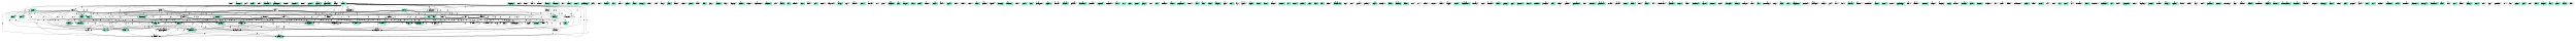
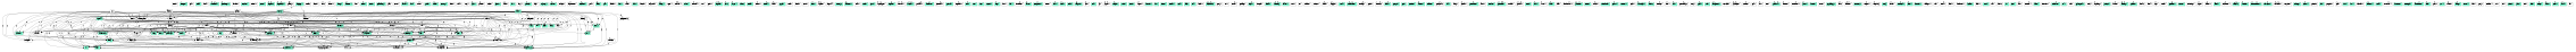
  digraph {
    node [fillcolor=aquamarine shape=note style=filled]
    edge [arrowhead=diamond]
    n1 [fillcolor=white label="home(1)" shape=folder]
    n2 [label="avenger(1)" shape=folder]
    n3 [fillcolor=white label="girl(1)"]
    n4 [label="stuff(1)" shape=folder]
    n5 [fillcolor=white label="boof(1)"]
    n6 [label="wasteland(1)" shape=folder]
    n7 [label="gatekeeper(1)"]
    n8 [fillcolor=white label="throttle(1)"]
    n9 [label="hercules(1)" shape=folder]
    n10 [fillcolor=white label="mister(1)"]
    n11 [label="power(1)" shape=folder]
    n12 [label="captain(2)" shape=folder]
    n13 [label="paperback(1)" shape=folder]
    n14 [fillcolor=white label="galaxy(1)" shape=folder]
    n15 [label="spoof(4)" shape=folder]
    n16 [fillcolor=white label="man(4)"]
    n17 [label="rice(3)" shape=folder]
    n18 [label="mint(2)"]
    n19 [label="giveaway(2)"]
    n20 [label="zone(3)"]
    n21 [label="acid(1)" shape=folder]
    n22 [label="epic(2)"]
    n23 [label="st(1)" shape=folder]
    n24 [fillcolor=white label="ad(1)" shape=folder]
    n25 [fillcolor=white label="polypropylene(1)"]
    n26 [label="condition(1)" shape=folder]
    n27 [fillcolor=white label="aricel(2)" shape=folder]
    n28 [fillcolor=white label="backed(1)" shape=folder]
    n29 [fillcolor=white label="night(3)" shape=folder]
    n30 [fillcolor=white label="realm(1)" shape=folder]
    n31 [fillcolor=white label="fleetway(2)" shape=folder]
    n32 [label="polybag(1)"]
    n33 [fillcolor=white label="marvel(1)" shape=folder]
    n34 [label="novel(1)"]
    n35 [label="ape(1)"]
    n36 [label="adaption(1)"]
    n37 [fillcolor=white label="renagade(1)" shape=folder]
    n38 [label="eternity(4)" shape=folder]
    n39 [label="quality(3)" shape=folder]
    n40 [fillcolor=white label="steel(2)" shape=folder]
    n41 [fillcolor=white label="force(1)" shape=folder]
    n42 [fillcolor=white label="bear(2)"]
    n43 [fillcolor=white label="rabbit(2)" shape=folder]
    n44 [label="cartoon(1)"]
    n45 [fillcolor=white label="eclipse(1)"]
    n46 [fillcolor=white label="press(1)" shape=folder]
    n47 [fillcolor=white label="shatterpoint(1)"]
    n48 [fillcolor=white label="fate(1)" shape=folder]
    n49 [label="series(1)"]
    n50 [fillcolor=white label="rip(1)"]
    n51 [label="ice(1)" shape=folder]
    n52 [fillcolor=white label="master(1)"]
    n53 [fillcolor=white label="dc(1)"]
    n54 [label="liberty(1)" shape=folder]
    n55 [label="hammer(1)"]
    n56 [fillcolor=white label="fun(1)"]
    n57 [label="maze(1)" shape=folder]
    n58 [label="vs(3)"]
    n59 [label="venus(1)"]
    n60 [label="publishing(1)" shape=folder]
    n61 [fillcolor=white label="jeff(2)" shape=folder]
    n62 [fillcolor=white label="cover(1)" shape=folder]
    n63 [fillcolor=white label="ultra(1)" shape=folder]
    n64 [label="adventure(3)"]
    n65 [fillcolor=white label="caliber(1)" shape=folder]
    n66 [label="florida(1)" shape=folder]
    n67 [label="idol(1)"]
    n68 [fillcolor=white label="straw(1)" shape=folder]
    n69 [label="guide(1)"]
    n70 [label="sable(1)"]
    n71 [label="country(1)" shape=folder]
    n72 [fillcolor=white label="elite(1)"]
    n73 [fillcolor=white label="wolf(1)" shape=folder]
    n74 [fillcolor=white label="army(1)"]
    n75 [label="jack(1)"]
    n76 [fillcolor=white label="planet(1)"]
    n77 [fillcolor=white label="rockin(1)"]
    n78 [label="ghost(1)"]
    n79 [fillcolor=white label="slade(1)" shape=folder]
    n80 [label="fish(1)"]
    n81 [fillcolor=white label="glory(1)" shape=folder]
    n82 [label="patrick(1)"]
    n83 [fillcolor=white label="help(1)" shape=folder]
-   n84 [fillcolor=white label="odyssey(1)"]
+   n84 [label="odyssey(1)"]
    n85 [label="scarlet(1)"]
    n86 [fillcolor=white label="subject(1)" shape=folder]
    n87 [fillcolor=white label="department(1)"]
    n88 [label="machine(1)" shape=folder]
    n89 [fillcolor=white label="york(1)"]
    n90 [label="flash(2)" shape=folder]
    n91 [label="pill(1)"]
    n92 [fillcolor=white label="elftrek(1)" shape=folder]
    n93 [label="kiss(1)"]
    n94 [fillcolor=white label="slash(1)" shape=folder]
    n95 [label="look(1)"]
    n96 [fillcolor=white label="biscuit(1)"]
    n97 [fillcolor=white label="hollywood(1)" shape=folder]
    n98 [label="harley(1)" shape=folder]
    n99 [label="trade(1)" shape=folder]
    n100 [fillcolor=white label="video(2)"]
    n101 [fillcolor=white label="equipment(2)" shape=folder]
    n102 [label="edu(4)" shape=folder]
    n103 [label="circa(1)"]
    n104 [label="elm(2)" shape=folder]
    n105 [fillcolor=white label="computer(1)" shape=folder]
    n106 [label="ufl(2)"]
    n107 [fillcolor=white label="etc(1)" shape=folder]
    n108 [label="know(2)" shape=folder]
    n109 [label="jrm(2)"]
    n110 [fillcolor=white label="roger(1)"]
    n111 [fillcolor=white label="maraud(1)"]
    n112 [label="order(1)" shape=folder]
    n113 [fillcolor=white label="maxwell(1)"]
    n114 [fillcolor=white label="mr(1)" shape=folder]
    n115 [fillcolor=white label="prinz(1)"]
    n116 [label="bragade(1)"]
    n117 [label="cat(2)" shape=folder]
    n118 [label="sawyer(1)" shape=folder]
    n119 [label="rider(2)"]
    n120 [label="retief(1)" shape=folder]
    n121 [label="shipping(1)" shape=folder]
    n122 [label="book(5)" shape=folder]
    n123 [fillcolor=white label="amount(1)"]
    n124 [fillcolor=white label="season(1)" shape=folder]
    n125 [label="metal(1)"]
    n126 [fillcolor=white label="david(1)"]
    n127 [label="psych(1)" shape=folder]
    n128 [fillcolor=white label="week(1)" shape=folder]
    n129 [fillcolor=white label="skunk(1)" shape=folder]
    n130 [fillcolor=white label="scout(1)" shape=folder]
    n131 [label="team(1)"]
    n132 [fillcolor=white label="apache(1)"]
    n133 [fillcolor=white label="legend(4)"]
    n134 [label="mummy(2)"]
    n135 [label="darkness(1)"]
    n136 [fillcolor=white label="webb(1)"]
    n137 [label="tomb(1)"]
    n138 [label="give(1)" shape=folder]
    n139 [fillcolor=white label="apocalypse(1)"]
    n140 [label="impaler(1)"]
    n141 [fillcolor=white label="samurai(1)"]
    n142 [label="dracula(1)" shape=folder]
    n143 [fillcolor=white label="godzilla(1)" shape=folder]
    n144 [label="silverfawn(1)" shape=folder]
    n145 [fillcolor=white label="jeremiah(1)"]
    n146 [label="squirrel(1)" shape=folder]
    n147 [fillcolor=white label="mogambo(1)" shape=folder]
    n148 [label="heat(1)" shape=folder]
    n149 [label="son(1)"]
    n150 [label="vice(1)"]
    n151 [label="screen(1)" shape=folder]
    n152 [label="gang(1)" shape=folder]
    n153 [fillcolor=white label="butt(1)" shape=folder]
    n154 [label="bob(1)" shape=folder]
    n155 [fillcolor=white label="interface(1)"]
    n156 [label="haunt(1)"]
    n157 [label="companion(1)" shape=folder]
    n158 [fillcolor=white label="venom(1)"]
    n159 [label="shar(1)" shape=folder]
    n160 [label="tank(1)"]
    n161 [label="bode(1)" shape=folder]
    n162 [label="valkyrie(1)"]
    n163 [fillcolor=white label="gajit(1)"]
    n164 [label="end(1)" shape=folder]
    n165 [fillcolor=white label="fly(1)"]
    n166 [fillcolor=white label="jaguar(1)" shape=folder]
    n167 [label="maple(1)"]
    n168 [label="bowie(1)" shape=folder]
    n169 [label="horse(1)"]
    n170 [fillcolor=white label="dragon(1)"]
    n171 [fillcolor=white label="spider(3)"]
    n172 [label="hussein(1)"]
    n173 [label="fur(1)" shape=folder]
    n174 [label="miner(1)" shape=folder]
    n175 [label="merlin(1)" shape=folder]
    n176 [label="rock(1)" shape=folder]
    n177 [label="dick(1)"]
    n178 [label="kid(1)" shape=folder]
    n179 [fillcolor=white label="kicker(1)"]
    n180 [label="blackhawk(2)" shape=folder]
    n181 [fillcolor=white label="prey(1)"]
    n182 [fillcolor=white label="tour(1)"]
    n183 [fillcolor=white label="portia(1)"]
    n184 [fillcolor=white label="geoffrey(1)" shape=folder]
    n185 [label="ninja(1)"]
    n186 [fillcolor=white label="triumph(1)" shape=folder]
    n187 [label="shield(1)"]
    n188 [label="batman(3)" shape=folder]
    n189 [label="follies(1)"]
    n190 [fillcolor=white label="nutz(1)"]
    n191 [fillcolor=white label="ox(1)"]
    n192 [fillcolor=white label="trekker(1)" shape=folder]
    n193 [fillcolor=white label="unicorn(1)"]
    n194 [fillcolor=white label="death(1)"]
    n195 [fillcolor=white label="space(2)" shape=folder]
    n196 [fillcolor=white label="haggle(1)" shape=folder]
    n197 [label="sword(1)" shape=folder]
    n198 [label="breathtaker(1)" shape=folder]
    n199 [fillcolor=white label="monday(1)"]
    n200 [fillcolor=white label="price(1)" shape=folder]
    n201 [fillcolor=white label="america(2)"]
    n202 [label="kobra(1)"]
    n203 [label="george(1)" shape=folder]
    n204 [label="eye(1)"]
    n205 [label="question(1)" shape=folder]
    n206 [label="lantern(1)" shape=folder]
    n207 [label="midnite(1)" shape=folder]
    n208 [fillcolor=white label="grimjack(2)"]
    n209 [label="told(1)" shape=folder]
    n210 [fillcolor=white label="viking(1)"]
    n211 [label="hornet(2)" shape=folder]
    n212 [fillcolor=white label="gambit(1)"]
    n213 [label="generation(1)" shape=folder]
    n214 [fillcolor=white label="klutz(1)" shape=folder]
    n215 [label="intruder(1)"]
    n216 [label="panorama(1)"]
    n217 [fillcolor=white label="trouble(1)"]
    n218 [fillcolor=white label="garuda(1)"]
    n219 [label="stone(1)" shape=folder]
    n220 [label="earth(1)" shape=folder]
    n221 [fillcolor=white label="arrow(1)"]
    n222 [label="bade(1)" shape=folder]
    n223 [fillcolor=white label="hell(1)"]
    n224 [fillcolor=white label="thundersaur(1)"]
    n225 [label="jademan(1)"]
    n226 [label="street(1)"]
    n227 [fillcolor=white label="oracle(1)" shape=folder]
    n228 [label="sisterhood(1)"]
    n229 [fillcolor=white label="future(2)"]
    n230 [label="spawn(1)" shape=folder]
    n231 [label="summer(1)" shape=folder]
    n232 [fillcolor=white label="myth(1)" shape=folder]
    n233 [label="arkwright(1)" shape=folder]
    n234 [label="nation(2)"]
    n235 [fillcolor=white label="teenage(1)"]
    n236 [fillcolor=white label="nam(1)" shape=folder]
    n237 [label="ark(1)"]
    n238 [fillcolor=white label="personality(2)" shape=folder]
    n239 [fillcolor=white label="song(1)" shape=folder]
    n240 [label="pack(1)" shape=folder]
    n241 [label="web(1)"]
    n242 [label="slaughters(1)"]
    n243 [fillcolor=white label="scorched(1)"]
    n244 [fillcolor=white label="jackalope(1)"]
    n245 [fillcolor=white label="contact(1)" shape=folder]
    n246 [fillcolor=white label="god(1)" shape=folder]
    n247 [fillcolor=white label="saw(1)"]
    n248 [fillcolor=white label="beer(1)" shape=folder]
    n249 [label="pandora(1)"]
    n250 [fillcolor=white label="hamster(1)"]
    n251 [fillcolor=white label="terminator(1)" shape=folder]
    n252 [label="jason(1)"]
    n253 [label="hunter(1)" shape=folder]
    n254 [fillcolor=white label="mason(3)"]
    n255 [fillcolor=white label="storm(1)"]
    n256 [label="psychology(1)"]
    n257 [fillcolor=white label="fear(2)"]
    n258 [fillcolor=white label="shaman(1)"]
    n259 [label="monster(2)"]
    n260 [fillcolor=white label="weapon(1)"]
    n261 [fillcolor=white label="vampire(3)" shape=folder]
    n262 [label="tree(3)" shape=folder]
    n263 [fillcolor=white label="marke(1)"]
    n264 [label="monarch(1)"]
    n265 [label="paris(1)" shape=folder]
    n266 [label="frontier(1)"]
    n267 [fillcolor=white label="rhudiprrt(1)" shape=folder]
    n268 [fillcolor=white label="ufo(1)"]
    n269 [fillcolor=white label="meta(1)" shape=folder]
    n270 [fillcolor=white label="bikini(1)"]
    n271 [fillcolor=white label="robohunter(1)" shape=folder]
    n272 [label="lucifer(1)"]
    n273 [fillcolor=white label="killer(1)" shape=folder]
    n274 [label="curse(1)" shape=folder]
    n275 [fillcolor=white label="roll(1)"]
    n276 [fillcolor=white label="boris(2)" shape=folder]
    n277 [label="fu(1)"]
    n278 [label="icon(1)" shape=folder]
    n279 [fillcolor=white label="war(4)"]
    n280 [fillcolor=white label="bat(1)"]
    n281 [fillcolor=white label="lensman(1)"]
    n282 [label="biker(1)" shape=folder]
    n283 [fillcolor=white label="interview(1)"]
    n284 [label="nosferatu(1)" shape=folder]
    n285 [label="vol(1)"]
    n286 [fillcolor=white label="dusk(1)" shape=folder]
    n287 [label="cyberpunk(1)"]
    n288 [fillcolor=white label="sonic(1)"]
    n289 [fillcolor=white label="anything(1)" shape=folder]
    n290 [label="justice(1)" shape=folder]
    n291 [fillcolor=white label="bizzare(1)" shape=folder]
    n292 [label="fantasy(1)" shape=folder]
    n293 [label="update(1)"]
    n294 [fillcolor=white label="blood(2)"]
    n295 [fillcolor=white label="rebel(1)"]
    n296 [fillcolor=white label="cap(1)"]
    n297 [fillcolor=white label="steed(1)"]
    n298 [label="predator(1)"]
    n299 [label="mouse(1)"]
    n300 [fillcolor=white label="university(1)"]
    n301 [fillcolor=white label="cage(1)"]
    n302 [fillcolor=white label="shadow(1)" shape=folder]
    n303 [label="elflord(1)" shape=folder]
    n304 [fillcolor=white label="enchanter(1)"]
    n305 [label="official(2)" shape=folder]
    n306 [label="ramirez(1)"]
    n307 [label="transmutation(1)"]
    n308 [label="showcase(1)"]
    n309 [fillcolor=white label="warheads(1)"]
    n310 [fillcolor=white label="scorpion(1)" shape=folder]
    n311 [label="robocop(1)"]
    n312 [label="icarus(1)" shape=folder]
    n313 [fillcolor=white label="prince(2)" shape=folder]
    n314 [label="isle(1)" shape=folder]
    n315 [fillcolor=white label="penguin(1)"]
    n316 [fillcolor=white label="april(1)"]
    n317 [label="rivit(1)" shape=folder]
    n318 [label="buz(1)" shape=folder]
    n319 [fillcolor=white label="includes(1)" shape=folder]
    n320 [label="madness(1)" shape=folder]
    n321 [label="world(1)" shape=folder]
    n322 [fillcolor=white label="mountain(1)"]
    n323 [label="skreemer(1)"]
    n324 [label="metropol(1)" shape=folder]
    n325 [label="illuminatus(1)" shape=folder]
    n326 [label="sale(1)" shape=folder]
    n327 [fillcolor=white label="year(2)"]
    n328 [label="cow(1)" shape=folder]
    n329 [fillcolor=white label="slaine(1)" shape=folder]
    n330 [label="chiang(1)" shape=folder]
    n331 [label="resort(1)" shape=folder]
    n332 [fillcolor=white label="belt(1)"]
    n333 [fillcolor=white label="grey(1)"]
    n334 [fillcolor=white label="punisher(1)"]
    n335 [fillcolor=white label="tsr(1)" shape=folder]
    n336 [fillcolor=white label="list(1)" shape=folder]
    n337 [label="crime(1)"]
    n338 [label="john(1)" shape=folder]
    n339 [fillcolor=white label="see(1)" shape=folder]
    n340 [label="felix(1)" shape=folder]
    n341 [label="image(1)" shape=folder]
    n342 [label="labor(1)"]
    n343 [fillcolor=white label="warlock(2)"]
    n344 [label="coast(1)" shape=folder]
    n345 [label="shark(1)" shape=folder]
    n346 [fillcolor=white label="life(1)"]
    n15 -> n16 [arrowhead=vee label=2]
    n15 -> n17 [label=2]
    n15 -> n18 [arrowhead=box label=2]
    n15 -> n19 [arrowhead=vee label=2]
    n15 -> n20 [arrowhead=vee label=2]
    n15 -> n21 [arrowhead=box label=2]
    n15 -> n22 [arrowhead=vee label=2]
    n15 -> n23 [label=2]
    n15 -> n24 [label=2]
    n15 -> n25 [arrowhead=box label=2]
    n15 -> n26 [arrowhead=box label=2]
    n15 -> n27 [label=2]
    n15 -> n28 [arrowhead=vee label=2]
    n16 -> n18 [arrowhead=box label=2]
    n16 -> n20 [arrowhead=vee label=3]
    n16 -> n21 [label=2]
    n16 -> n22 [label=1]
    n16 -> n23 [arrowhead=box label=2]
    n16 -> n24 [arrowhead=vee label=2]
    n16 -> n25 [arrowhead=box label=2]
    n16 -> n26 [label=2]
    n16 -> n27 [arrowhead=box label=1]
    n16 -> n28 [arrowhead=vee label=2]
    n16 -> n29 [label=1]
    n16 -> n30 [arrowhead=box label=1]
    n16 -> n31 [label=1]
    n16 -> n32 [label=1]
    n16 -> n33 [arrowhead=box label=1]
    n16 -> n34 [arrowhead=vee label=1]
    n16 -> n35 [label=1]
    n16 -> n36 [arrowhead=box label=1]
    n16 -> n37 [arrowhead=vee label=1]
    n16 -> n38 [arrowhead=box label=2]
    n16 -> n39 [arrowhead=vee label=1]
    n20 -> n21 [arrowhead=vee label=1]
    n20 -> n25 [arrowhead=box label=1]
    n20 -> n26 [label=1]
    n20 -> n28 [arrowhead=vee label=1]
    n22 -> n23 [label=1]
    n22 -> n24 [label=1]
    n22 -> n25 [label=1]
    n22 -> n26 [arrowhead=box label=1]
    n22 -> n28 [arrowhead=vee label=1]
    n22 -> n37 [arrowhead=box label=2]
    n22 -> n39 [arrowhead=vee label=2]
    n27 -> n28 [arrowhead=box label=2]
    n27 -> n39 [label=2]
    n38 -> n27 [arrowhead=box label=3]
    n38 -> n37 [label=3]
    n43 -> n20 [arrowhead=box label=1]
    n43 -> n22 [arrowhead=box label=1]
    n43 -> n27 [label=1]
    n43 -> n29 [arrowhead=vee label=1]
    n43 -> n30 [arrowhead=vee label=1]
    n43 -> n31 [label=1]
    n43 -> n32 [arrowhead=vee label=1]
    n43 -> n33 [label=1]
    n43 -> n34 [label=1]
    n43 -> n35 [arrowhead=box label=1]
    n43 -> n36 [label=1]
    n43 -> n37 [label=1]
    n43 -> n44 [arrowhead=box label=1]
    n43 -> n45 [arrowhead=vee label=1]
    n43 -> n46 [label=1]
    n43 -> n47 [label=1]
    n43 -> n48 [arrowhead=vee label=1]
    n43 -> n49 [arrowhead=box label=1]
    n43 -> n50 [arrowhead=box label=1]
    n43 -> n51 [arrowhead=box label=1]
    n53 -> n20 [arrowhead=vee label=2]
    n53 -> n22 [arrowhead=box label=2]
    n53 -> n27 [arrowhead=vee label=2]
    n53 -> n29 [arrowhead=vee label=2]
    n53 -> n30 [arrowhead=vee label=2]
    n53 -> n31 [arrowhead=vee label=2]
    n53 -> n32 [label=2]
    n53 -> n33 [arrowhead=box label=1]
    n53 -> n34 [arrowhead=vee label=1]
    n53 -> n35 [label=2]
    n53 -> n36 [label=2]
    n53 -> n37 [arrowhead=vee label=2]
    n53 -> n44 [arrowhead=box label=2]
    n53 -> n45 [label=2]
    n53 -> n46 [label=1]
    n53 -> n47 [arrowhead=box label=1]
    n53 -> n48 [label=1]
    n53 -> n49 [arrowhead=vee label=2]
    n53 -> n50 [arrowhead=vee label=1]
    n53 -> n51 [arrowhead=box label=2]
    n58 -> n20 [arrowhead=box label=2]
    n58 -> n22 [arrowhead=box label=2]
    n58 -> n27 [arrowhead=box label=2]
    n58 -> n29 [arrowhead=box label=2]
    n58 -> n30 [arrowhead=box label=2]
    n58 -> n31 [label=2]
    n58 -> n37 [arrowhead=vee label=2]
    n58 -> n45 [arrowhead=vee label=2]
    n63 -> n17 [arrowhead=box label=1]
    n63 -> n18 [label=1]
    n63 -> n19 [arrowhead=vee label=1]
    n63 -> n21 [arrowhead=box label=1]
    n63 -> n23 [arrowhead=vee label=1]
    n63 -> n24 [arrowhead=vee label=1]
    n63 -> n25 [arrowhead=vee label=1]
    n63 -> n26 [arrowhead=vee label=1]
    n63 -> n28 [arrowhead=box label=1]
    n63 -> n29 [arrowhead=box label=1]
    n63 -> n30 [label=1]
    n63 -> n31 [arrowhead=box label=1]
    n63 -> n32 [arrowhead=vee label=1]
    n63 -> n35 [arrowhead=box label=1]
    n63 -> n36 [label=1]
    n63 -> n37 [label=1]
    n63 -> n38 [arrowhead=vee label=1]
    n63 -> n39 [arrowhead=box label=1]
    n63 -> n44 [label=1]
    n63 -> n45 [arrowhead=vee label=1]
    n63 -> n49 [label=1]
    n63 -> n51 [label=1]
    n63 -> n64 [arrowhead=box label=1]
    n63 -> n65 [label=1]
    n64 -> n20 [arrowhead=box label=2]
    n65 -> n20 [label=2]
    n65 -> n22 [arrowhead=box label=2]
    n65 -> n27 [label=2]
    n65 -> n29 [arrowhead=vee label=2]
    n65 -> n30 [label=2]
    n65 -> n31 [label=2]
    n65 -> n37 [arrowhead=vee label=2]
    n99 -> n16 [arrowhead=box label=1]
    n99 -> n20 [label=1]
    n99 -> n20 [arrowhead=box label=1]
    n99 -> n22 [label=1]
    n99 -> n22 [label=1]
    n99 -> n27 [arrowhead=vee label=1]
    n99 -> n27 [arrowhead=box label=1]
    n99 -> n29 [arrowhead=vee label=1]
    n99 -> n30 [label=1]
    n99 -> n31 [arrowhead=box label=1]
    n99 -> n31 [arrowhead=vee label=1]
    n99 -> n32 [label=1]
    n99 -> n32 [arrowhead=vee label=1]
    n99 -> n35 [label=1]
    n99 -> n35 [label=1]
    n99 -> n36 [label=1]
    n99 -> n36 [arrowhead=box label=1]
    n99 -> n37 [arrowhead=box label=1]
    n99 -> n37 [arrowhead=vee label=1]
    n99 -> n38 [label=1]
    n99 -> n38 [arrowhead=vee label=1]
    n99 -> n39 [arrowhead=vee label=1]
    n99 -> n39 [label=1]
    n99 -> n45 [label=1]
    n99 -> n49 [arrowhead=box label=1]
    n99 -> n49 [label=1]
    n99 -> n51 [label=1]
    n99 -> n51 [label=1]
    n99 -> n64 [label=1]
    n99 -> n65 [label=1]
    n99 -> n100 [arrowhead=box label=2]
    n99 -> n101 [label=2]
    n99 -> n102 [label=2]
    n99 -> n103 [arrowhead=vee label=2]
    n99 -> n103 [arrowhead=box label=2]
    n99 -> n104 [label=2]
    n99 -> n105 [arrowhead=vee label=2]
    n99 -> n106 [arrowhead=vee label=2]
    n99 -> n106 [arrowhead=vee label=2]
    n99 -> n107 [label=2]
    n99 -> n107 [label=2]
    n99 -> n108 [arrowhead=box label=2]
    n99 -> n108 [arrowhead=box label=2]
    n99 -> n109 [arrowhead=vee label=2]
    n99 -> n109 [label=2]
    n100 -> n16 [label=1]
    n100 -> n17 [arrowhead=box label=1]
    n100 -> n18 [label=1]
    n100 -> n19 [arrowhead=vee label=1]
    n100 -> n20 [label=1]
    n100 -> n21 [arrowhead=vee label=1]
    n100 -> n22 [arrowhead=vee label=1]
    n100 -> n23 [arrowhead=vee label=1]
    n100 -> n24 [label=1]
    n100 -> n25 [arrowhead=box label=1]
    n100 -> n26 [arrowhead=box label=1]
    n100 -> n27 [arrowhead=box label=1]
    n100 -> n28 [label=1]
    n100 -> n102 [arrowhead=vee label=1]
    n100 -> n103 [label=1]
    n100 -> n103 [arrowhead=box label=1]
    n100 -> n104 [label=1]
    n100 -> n106 [arrowhead=vee label=1]
    n100 -> n107 [label=1]
    n100 -> n108 [arrowhead=vee label=1]
    n100 -> n109 [label=1]
    n108 -> n109 [arrowhead=vee label=1]
    n121 -> n122 [arrowhead=box label=1]
    n121 -> n123 [arrowhead=vee label=1]
    n122 -> n16 [label=3]
    n122 -> n20 [arrowhead=box label=2]
    n122 -> n22 [label=2]
    n122 -> n27 [label=2]
    n122 -> n29 [label=2]
    n122 -> n30 [arrowhead=vee label=2]
    n122 -> n31 [arrowhead=box label=2]
    n122 -> n32 [arrowhead=box label=2]
    n122 -> n33 [arrowhead=box label=1]
    n122 -> n34 [arrowhead=vee label=1]
    n122 -> n35 [label=2]
    n122 -> n36 [arrowhead=box label=2]
    n122 -> n37 [arrowhead=vee label=2]
    n122 -> n38 [label=3]
    n122 -> n39 [arrowhead=box label=3]
    n122 -> n48 [arrowhead=box label=1]
    n122 -> n49 [label=2]
    n122 -> n50 [arrowhead=box label=1]
    n122 -> n51 [label=2]
    n122 -> n65 [arrowhead=box label=3]
    n122 -> n123 [label=2]
    n171 -> n17 [label=1]
    n171 -> n18 [arrowhead=box label=1]
    n171 -> n19 [arrowhead=box label=1]
    n171 -> n20 [label=1]
    n171 -> n21 [label=1]
    n171 -> n22 [arrowhead=vee label=1]
    n171 -> n23 [arrowhead=vee label=1]
    n171 -> n24 [label=1]
    n171 -> n25 [arrowhead=vee label=1]
    n171 -> n26 [label=1]
    n171 -> n27 [arrowhead=box label=1]
    n171 -> n28 [arrowhead=vee label=1]
    n171 -> n33 [arrowhead=box label=2]
    n171 -> n34 [arrowhead=vee label=2]
    n171 -> n38 [arrowhead=box label=2]
    n171 -> n39 [arrowhead=box label=2]
-   n171 -> n48 [arrowhead=vee label=2]
+   n48 -> n171 [arrowhead=vee label=2]
    n171 -> n50 [arrowhead=vee label=2]
    n171 -> n65 [arrowhead=vee label=2]
    n195 -> n20 [label=1]
    n195 -> n22 [arrowhead=box label=1]
    n195 -> n27 [arrowhead=vee label=1]
    n195 -> n29 [label=1]
    n195 -> n30 [arrowhead=box label=1]
    n195 -> n31 [arrowhead=box label=1]
    n195 -> n32 [label=1]
    n195 -> n33 [label=1]
    n195 -> n34 [arrowhead=vee label=1]
    n195 -> n35 [arrowhead=vee label=1]
    n195 -> n36 [arrowhead=box label=1]
    n195 -> n37 [arrowhead=box label=1]
    n195 -> n48 [label=1]
    n195 -> n49 [label=1]
    n195 -> n50 [label=1]
    n195 -> n51 [arrowhead=vee label=1]
    n211 -> n19 [label=1]
    n211 -> n21 [arrowhead=vee label=1]
    n211 -> n23 [label=1]
    n211 -> n24 [arrowhead=vee label=1]
    n211 -> n25 [arrowhead=vee label=1]
    n211 -> n26 [arrowhead=vee label=1]
    n211 -> n28 [label=1]
    n211 -> n31 [arrowhead=vee label=1]
    n211 -> n32 [arrowhead=box label=1]
    n211 -> n35 [label=1]
    n211 -> n36 [arrowhead=vee label=1]
    n211 -> n37 [label=1]
    n211 -> n38 [arrowhead=vee label=1]
    n211 -> n39 [label=1]
    n211 -> n49 [arrowhead=box label=1]
    n211 -> n51 [label=1]
    n229 -> n21 [label=1]
    n229 -> n23 [arrowhead=vee label=1]
    n229 -> n24 [arrowhead=box label=1]
    n229 -> n25 [arrowhead=box label=1]
    n229 -> n26 [arrowhead=box label=1]
    n229 -> n28 [arrowhead=vee label=1]
    n229 -> n31 [arrowhead=vee label=1]
    n229 -> n32 [arrowhead=box label=1]
    n229 -> n35 [arrowhead=vee label=1]
    n229 -> n36 [arrowhead=box label=1]
    n229 -> n37 [label=1]
    n229 -> n38 [label=1]
    n229 -> n39 [arrowhead=box label=1]
    n229 -> n49 [arrowhead=vee label=1]
    n229 -> n51 [arrowhead=vee label=1]
    n254 -> n107 [label=1]
    n254 -> n108 [arrowhead=vee label=1]
    n254 -> n109 [arrowhead=vee label=1]
    n279 -> n25 [arrowhead=vee label=1]
    n279 -> n26 [label=1]
    n279 -> n27 [arrowhead=box label=3]
    n279 -> n28 [arrowhead=box label=1]
    n279 -> n34 [label=1]
    n279 -> n35 [arrowhead=box label=2]
    n279 -> n36 [label=2]
    n279 -> n37 [arrowhead=box label=2]
    n279 -> n39 [arrowhead=box label=3]
    n279 -> n50 [arrowhead=box label=1]
    n279 -> n51 [label=2]
    n343 -> n39 [arrowhead=box label=1]
  }
